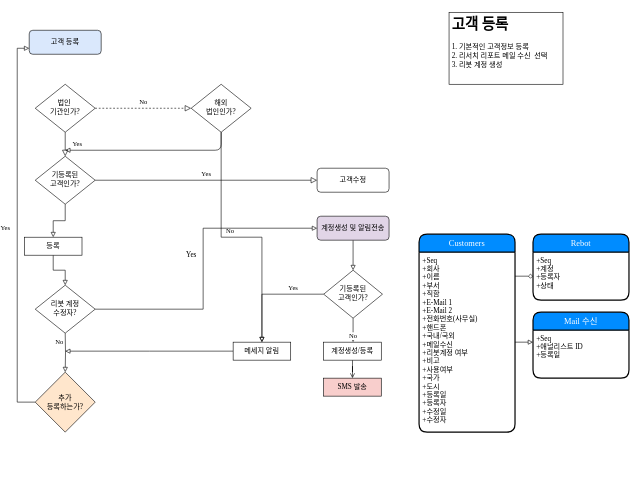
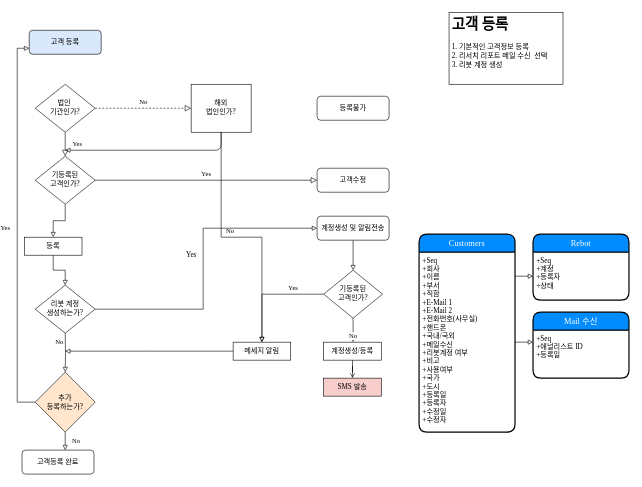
  <mxCell id="0" />
  <mxCell id="1" parent="0" />
  <mxCell id="2" value="고객 등록" style="rounded=1;whiteSpace=wrap;html=1;fontSize=12;glass=0;strokeWidth=1;shadow=0;fontFamily=KB금융 본문체;fillColor=#dae8fc;" parent="1" vertex="1"><mxGeometry x="40" y="50" width="120" height="40" as="geometry" /></mxCell>
  <mxCell id="3" value="Yes" style="rounded=0;html=1;jettySize=auto;orthogonalLoop=1;fontSize=11;endArrow=block;endFill=0;endSize=8;strokeWidth=1;shadow=0;labelBackgroundColor=none;edgeStyle=orthogonalEdgeStyle;fontFamily=KB금융 본문체;" parent="1" source="4" target="8" edge="1"><mxGeometry y="20" relative="1" as="geometry"><mxPoint as="offset" /></mxGeometry></mxCell>
  <mxCell id="4" value="법인&amp;nbsp;&lt;br&gt;기관인가?" style="rhombus;whiteSpace=wrap;html=1;shadow=0;fontFamily=KB금융 본문체;fontSize=12;align=center;strokeWidth=1;spacing=6;spacingTop=-4;" parent="1" vertex="1"><mxGeometry x="50" y="140" width="100" height="80" as="geometry" /></mxCell>
+ <mxCell id="5" value="등록불가" style="rounded=1;whiteSpace=wrap;html=1;fontSize=12;glass=0;strokeWidth=1;shadow=0;fontFamily=KB금융 본문체;" parent="1" vertex="1"><mxGeometry x="520" y="160" width="120" height="40" as="geometry" /></mxCell>
  <mxCell id="6" value="Yes" style="edgeStyle=orthogonalEdgeStyle;rounded=0;html=1;jettySize=auto;orthogonalLoop=1;fontSize=11;endArrow=block;endFill=0;endSize=8;strokeWidth=1;shadow=0;labelBackgroundColor=none;fontFamily=KB금융 본문체;" parent="1" source="8" target="10" edge="1"><mxGeometry y="10" relative="1" as="geometry"><mxPoint as="offset" /></mxGeometry></mxCell>
  <mxCell id="7" value="" style="edgeStyle=orthogonalEdgeStyle;rounded=0;orthogonalLoop=1;jettySize=auto;html=1;endArrow=block;endFill=0;fontFamily=KB금융 본문체;" parent="1" source="8" target="28" edge="1"><mxGeometry relative="1" as="geometry" /></mxCell>
  <mxCell id="8" value="기등록된&lt;br&gt;고객인가?" style="rhombus;whiteSpace=wrap;html=1;shadow=0;fontFamily=KB금융 본문체;fontSize=12;align=center;strokeWidth=1;spacing=6;spacingTop=-4;" parent="1" vertex="1"><mxGeometry x="50" y="260" width="100" height="80" as="geometry" /></mxCell>
+ <mxCell id="9" value="고객등록 완료" style="rounded=1;whiteSpace=wrap;html=1;fontSize=12;glass=0;strokeWidth=1;shadow=0;fontFamily=KB금융 본문체;" parent="1" vertex="1"><mxGeometry x="28" y="750" width="120" height="40" as="geometry" /></mxCell>
  <mxCell id="10" value="고객수정" style="rounded=1;whiteSpace=wrap;html=1;fontSize=12;glass=0;strokeWidth=1;shadow=0;fontFamily=KB금융 본문체;" parent="1" vertex="1"><mxGeometry x="520" y="280" width="120" height="40" as="geometry" /></mxCell>
- <mxCell id="11" value="해외&lt;br&gt;법인인가?" style="rhombus;whiteSpace=wrap;html=1;shadow=0;fontFamily=KB금융 본문체;fontSize=12;align=center;strokeWidth=1;spacing=6;spacingTop=-4;" parent="1" vertex="1"><mxGeometry x="310" y="140" width="100" height="80" as="geometry" /></mxCell>
+ <mxCell id="11" value="해외&lt;br&gt;법인인가?" style="whiteSpace=wrap;html=1;shadow=0;fontFamily=KB금융 본문체;fontSize=12;align=center;strokeWidth=1;spacing=6;spacingTop=-4;rounded=0;" parent="1" vertex="1"><mxGeometry x="310" y="140" width="100" height="80" as="geometry" /></mxCell>
  <mxCell id="12" value="No" style="edgeStyle=orthogonalEdgeStyle;rounded=0;html=1;jettySize=auto;orthogonalLoop=1;fontSize=11;endArrow=block;endFill=0;endSize=8;strokeWidth=1;shadow=0;labelBackgroundColor=none;entryX=0;entryY=0.5;entryDx=0;entryDy=0;fontFamily=KB금융 본문체;dashed=1;" parent="1" source="4" target="11" edge="1"><mxGeometry y="10" relative="1" as="geometry"><mxPoint as="offset" /></mxGeometry></mxCell>
  <mxCell id="13" value="No" style="edgeStyle=orthogonalEdgeStyle;rounded=0;orthogonalLoop=1;jettySize=auto;html=1;endArrow=block;endFill=0;fontFamily=KB금융 본문체;" parent="1" source="11" target="33" edge="1"><mxGeometry x="-0.091" y="10" relative="1" as="geometry"><mxPoint x="490" y="180" as="targetPoint" /><mxPoint as="offset" /></mxGeometry></mxCell>
  <mxCell id="14" value="" style="endArrow=block;html=1;exitX=0.5;exitY=1;exitDx=0;exitDy=0;endFill=0;fontFamily=KB금융 본문체;" parent="1" source="11" edge="1"><mxGeometry width="50" height="50" relative="1" as="geometry"><mxPoint x="270" y="310" as="sourcePoint" /><mxPoint x="100" y="250" as="targetPoint" /><Array as="points"><mxPoint x="360" y="250" /></Array></mxGeometry></mxCell>
  <mxCell id="15" value="" style="edgeStyle=orthogonalEdgeStyle;rounded=0;orthogonalLoop=1;jettySize=auto;html=1;endArrow=block;endFill=0;exitX=1;exitY=0.5;exitDx=0;exitDy=0;fontFamily=KB금융 본문체;" parent="1" source="26" target="18" edge="1"><mxGeometry relative="1" as="geometry"><mxPoint x="150" y="440" as="sourcePoint" /><Array as="points"><mxPoint x="330" y="515" /><mxPoint x="330" y="380" /></Array></mxGeometry></mxCell>
  <mxCell id="16" value="Yes" style="text;html=1;align=center;verticalAlign=middle;resizable=0;points=[];labelBackgroundColor=#ffffff;fontFamily=KB금융 본문체;" parent="15" vertex="1" connectable="0"><mxGeometry x="0.04" y="1" relative="1" as="geometry"><mxPoint x="-19.03" y="-9" as="offset" /></mxGeometry></mxCell>
  <mxCell id="17" value="" style="edgeStyle=orthogonalEdgeStyle;rounded=0;orthogonalLoop=1;jettySize=auto;html=1;endArrow=block;endFill=0;fontFamily=KB금융 본문체;" parent="1" source="18" target="31" edge="1"><mxGeometry relative="1" as="geometry" /></mxCell>
- <mxCell id="18" value="계정생성 및 알림전송" style="rounded=1;whiteSpace=wrap;html=1;fontSize=12;glass=0;strokeWidth=1;shadow=0;fontFamily=KB금융 본문체;fillColor=#e1d5e7;" parent="1" vertex="1"><mxGeometry x="520" y="360" width="120" height="40" as="geometry" /></mxCell>
+ <mxCell id="18" value="계정생성 및 알림전송" style="rounded=1;whiteSpace=wrap;html=1;fontSize=12;glass=0;strokeWidth=1;shadow=0;fontFamily=KB금융 본문체;" parent="1" vertex="1"><mxGeometry x="520" y="360" width="120" height="40" as="geometry" /></mxCell>
  <mxCell id="19" value="No" style="edgeStyle=orthogonalEdgeStyle;rounded=0;orthogonalLoop=1;jettySize=auto;html=1;endArrow=block;endFill=0;fontFamily=KB금융 본문체;" parent="1" target="22" edge="1"><mxGeometry x="-0.538" y="-10" relative="1" as="geometry"><mxPoint x="100" y="555" as="sourcePoint" /><mxPoint as="offset" /></mxGeometry></mxCell>
+ <mxCell id="20" value="No" style="edgeStyle=orthogonalEdgeStyle;rounded=0;orthogonalLoop=1;jettySize=auto;html=1;endArrow=block;endFill=0;exitX=0.5;exitY=1;exitDx=0;exitDy=0;fontFamily=KB금융 본문체;" parent="1" source="22" target="9" edge="1"><mxGeometry y="18" relative="1" as="geometry"><Array as="points"><mxPoint x="100" y="750" /><mxPoint x="100" y="750" /></Array><mxPoint as="offset" /></mxGeometry></mxCell>
  <mxCell id="21" value="Yes" style="edgeStyle=orthogonalEdgeStyle;rounded=0;orthogonalLoop=1;jettySize=auto;html=1;entryX=0;entryY=0.75;entryDx=0;entryDy=0;endArrow=block;endFill=0;exitX=0;exitY=0.5;exitDx=0;exitDy=0;fontFamily=KB금융 본문체;" parent="1" source="22" target="2" edge="1"><mxGeometry y="20" relative="1" as="geometry"><mxPoint x="-30" y="650" as="targetPoint" /><Array as="points"><mxPoint x="20" y="670" /><mxPoint x="20" y="80" /></Array><mxPoint as="offset" /></mxGeometry></mxCell>
  <mxCell id="22" value="추가 &lt;br&gt;등록하는가?" style="rhombus;whiteSpace=wrap;html=1;fontFamily=KB금융 본문체;fillColor=#ffe6cc;" parent="1" vertex="1"><mxGeometry x="50" y="620" width="100" height="100" as="geometry" /></mxCell>
  <mxCell id="23" value="" style="edgeStyle=orthogonalEdgeStyle;rounded=0;orthogonalLoop=1;jettySize=auto;html=1;endArrow=open;endFill=0;entryX=0.5;entryY=0;entryDx=0;entryDy=0;fontFamily=KB금융 본문체;" parent="1" source="24" target="25" edge="1"><mxGeometry relative="1" as="geometry"><mxPoint x="579" y="680" as="targetPoint" /></mxGeometry></mxCell>
  <mxCell id="24" value="계정생성/등록" style="rounded=0;whiteSpace=wrap;html=1;fontFamily=KB금융 본문체;" parent="1" vertex="1"><mxGeometry x="531" y="570" width="96" height="30" as="geometry" /></mxCell>
  <mxCell id="25" value="SMS 발송" style="rounded=0;whiteSpace=wrap;html=1;fontFamily=KB금융 본문체;fillColor=#f8cecc;" parent="1" vertex="1"><mxGeometry x="531" y="630" width="96" height="30" as="geometry" /></mxCell>
- <mxCell id="26" value="리봇 계정&lt;br&gt;수정자?" style="rhombus;whiteSpace=wrap;html=1;shadow=0;fontFamily=KB금융 본문체;fontSize=12;align=center;strokeWidth=1;spacing=6;spacingTop=-4;" parent="1" vertex="1"><mxGeometry x="50" y="475" width="100" height="80" as="geometry" /></mxCell>
+ <mxCell id="26" value="리봇 계정&lt;br&gt;생성하는가?" style="rhombus;whiteSpace=wrap;html=1;shadow=0;fontFamily=KB금융 본문체;fontSize=12;align=center;strokeWidth=1;spacing=6;spacingTop=-4;" parent="1" vertex="1"><mxGeometry x="50" y="475" width="100" height="80" as="geometry" /></mxCell>
  <mxCell id="27" value="" style="edgeStyle=orthogonalEdgeStyle;rounded=0;orthogonalLoop=1;jettySize=auto;html=1;endArrow=block;endFill=0;fontFamily=KB금융 본문체;" parent="1" source="28" target="26" edge="1"><mxGeometry relative="1" as="geometry" /></mxCell>
  <mxCell id="28" value="등록" style="rounded=0;whiteSpace=wrap;html=1;fontFamily=KB금융 본문체;" parent="1" vertex="1"><mxGeometry x="32" y="395" width="96" height="30" as="geometry" /></mxCell>
  <mxCell id="29" value="No" style="edgeStyle=orthogonalEdgeStyle;rounded=0;orthogonalLoop=1;jettySize=auto;html=1;endArrow=block;endFill=0;fontFamily=KB금융 본문체;" parent="1" source="31" edge="1"><mxGeometry y="-10" relative="1" as="geometry"><mxPoint x="580" y="570" as="targetPoint" /><mxPoint as="offset" /></mxGeometry></mxCell>
  <mxCell id="30" value="Yes" style="edgeStyle=orthogonalEdgeStyle;rounded=0;orthogonalLoop=1;jettySize=auto;html=1;endArrow=block;endFill=0;entryX=0.5;entryY=0;entryDx=0;entryDy=0;fontFamily=KB금융 본문체;" parent="1" source="31" target="33" edge="1"><mxGeometry x="-0.443" y="-10" relative="1" as="geometry"><mxPoint x="451" y="490" as="targetPoint" /><mxPoint as="offset" /></mxGeometry></mxCell>
  <mxCell id="31" value="기등록된&lt;br&gt;고객인가?" style="rhombus;whiteSpace=wrap;html=1;shadow=0;fontFamily=KB금융 본문체;fontSize=12;align=center;strokeWidth=1;spacing=6;spacingTop=-4;" parent="1" vertex="1"><mxGeometry x="531" y="450" width="98" height="80" as="geometry" /></mxCell>
  <mxCell id="32" value="" style="edgeStyle=orthogonalEdgeStyle;rounded=0;orthogonalLoop=1;jettySize=auto;html=1;endArrow=block;endFill=0;fontFamily=KB금융 본문체;" parent="1" source="33" edge="1"><mxGeometry relative="1" as="geometry"><mxPoint x="100" y="585" as="targetPoint" /></mxGeometry></mxCell>
  <mxCell id="33" value="메세지 알림" style="rounded=0;whiteSpace=wrap;html=1;fontFamily=KB금융 본문체;" parent="1" vertex="1"><mxGeometry x="380" y="570" width="96" height="30" as="geometry" /></mxCell>
  <mxCell id="34" value="&lt;h1&gt;고객 등록&lt;/h1&gt;&lt;div&gt;1. 기본적인 고객정보 등록&lt;/div&gt;&lt;div&gt;2. 리서치 리포트 메일 수신&amp;nbsp; 선택&lt;/div&gt;&lt;div&gt;3. 리봇 계정 생성&amp;nbsp;&lt;/div&gt;" style="text;html=1;strokeColor=#000000;fillColor=none;spacing=5;spacingTop=-20;whiteSpace=wrap;overflow=hidden;rounded=0;fontFamily=KB금융 본문체;" parent="1" vertex="1"><mxGeometry x="740" y="20" width="190" height="120" as="geometry" /></mxCell>
- <mxCell id="35" value="" style="edgeStyle=orthogonalEdgeStyle;rounded=0;orthogonalLoop=1;jettySize=auto;html=1;endArrow=diamond;endFill=0;fontFamily=KB금융 본문체;" parent="1" source="38" target="42" edge="1"><mxGeometry relative="1" as="geometry"><Array as="points"><mxPoint x="870" y="460" /><mxPoint x="870" y="460" /></Array></mxGeometry></mxCell>
+ <mxCell id="35" value="" style="edgeStyle=orthogonalEdgeStyle;rounded=0;orthogonalLoop=1;jettySize=auto;html=1;endArrow=block;endFill=0;fontFamily=KB금융 본문체;" parent="1" source="38" target="42" edge="1"><mxGeometry relative="1" as="geometry"><Array as="points"><mxPoint x="870" y="460" /><mxPoint x="870" y="460" /></Array></mxGeometry></mxCell>
  <mxCell id="36" value="" style="edgeStyle=orthogonalEdgeStyle;rounded=0;orthogonalLoop=1;jettySize=auto;html=1;endArrow=block;endFill=0;fontFamily=KB금융 본문체;" parent="1" source="38" target="40" edge="1"><mxGeometry relative="1" as="geometry"><Array as="points"><mxPoint x="880" y="590" /><mxPoint x="880" y="590" /></Array></mxGeometry></mxCell>
  <mxCell id="37" value="Customers" style="swimlane;childLayout=stackLayout;horizontal=1;startSize=30;horizontalStack=0;fillColor=#008cff;fontColor=#FFFFFF;rounded=1;fontSize=14;fontStyle=0;strokeWidth=2;resizeParent=0;resizeLast=1;shadow=0;dashed=0;align=center;fontFamily=KB금융 본문체;" parent="1" vertex="1"><mxGeometry x="690" y="390" width="160" height="330" as="geometry" /></mxCell>
  <mxCell id="38" value="+Seq&#10;+회사&#10;+이름&#10;+부서&#10;+직함&#10;+E-Mail 1&#10;+E-Mail 2&#10;+전화번호(사무실)&#10;+핸드폰&#10;+국내/국외&#10;+메일수신&#10;+리봇계정 여부&#10;+비고&#10;+사용여부&#10;+국가&#10;+도시&#10;+등록일&#10;+등록자&#10;+수정일&#10;+수정자&#10;&#10;" style="align=left;strokeColor=none;fillColor=none;spacingLeft=4;fontSize=12;verticalAlign=top;resizable=0;rotatable=0;part=1;fontFamily=KB금융 본문체;" parent="37" vertex="1"><mxGeometry y="30" width="160" height="300" as="geometry" /></mxCell>
  <mxCell id="39" value="Mail 수신" style="swimlane;childLayout=stackLayout;horizontal=1;startSize=30;horizontalStack=0;fillColor=#008cff;fontColor=#FFFFFF;rounded=1;fontSize=14;fontStyle=0;strokeWidth=2;resizeParent=0;resizeLast=1;shadow=0;dashed=0;align=center;fontFamily=KB금융 본문체;" parent="1" vertex="1"><mxGeometry x="880" y="520" width="160" height="110" as="geometry" /></mxCell>
  <mxCell id="40" value="+Seq&#10;+애널리스트 ID&#10;+등록일" style="align=left;strokeColor=none;fillColor=none;spacingLeft=4;fontSize=12;verticalAlign=top;resizable=0;rotatable=0;part=1;fontFamily=KB금융 본문체;" parent="39" vertex="1"><mxGeometry y="30" width="160" height="80" as="geometry" /></mxCell>
  <mxCell id="41" value="Rebot" style="swimlane;childLayout=stackLayout;horizontal=1;startSize=30;horizontalStack=0;fillColor=#008cff;fontColor=#FFFFFF;rounded=1;fontSize=14;fontStyle=0;strokeWidth=2;resizeParent=0;resizeLast=1;shadow=0;dashed=0;align=center;fontFamily=KB금융 본문체;" parent="1" vertex="1"><mxGeometry x="880" y="390" width="160" height="110" as="geometry" /></mxCell>
  <mxCell id="42" value="+Seq&#10;+계정&#10;+등록자&#10;+상태" style="align=left;strokeColor=none;fillColor=none;spacingLeft=4;fontSize=12;verticalAlign=top;resizable=0;rotatable=0;part=1;fontFamily=KB금융 본문체;" parent="41" vertex="1"><mxGeometry y="30" width="160" height="80" as="geometry" /></mxCell>
